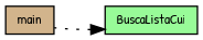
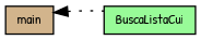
  digraph {
    rankdir=RL
    fontname="Patrick Hand"
    node [color=black fontname="Patrick Hand" fontsize=10 shape=record style=filled]
    n1 [fillcolor=palegreen fontcolor=black height=0.2 label=BuscaListaCui width=0.4]
    n2 [fillcolor=tan height=0.2 label=main width=0.4]
-   n1 -> n2 [color=black dir=back fontname="Patrick Hand" fontsize=10 labelfontname=Helvetica labelfontsize=10 style=dotted]
+   n2 -> n1 [color=black dir=back fontname="Patrick Hand" fontsize=10 labelfontname=Helvetica labelfontsize=10 style=dotted]
  }
